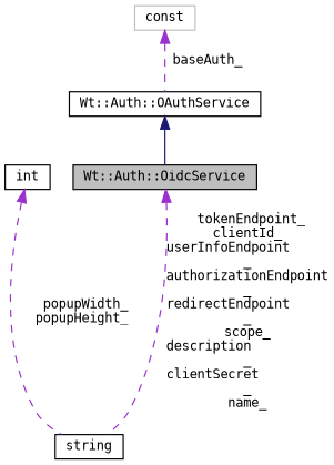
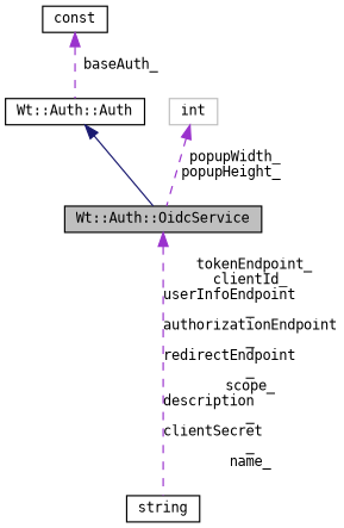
  digraph {
    fontname="DejaVu Sans Mono"
    node [color=black fillcolor=white fontname="DejaVu Sans Mono" fontsize=10 shape=record style=filled]
    edge [color=darkorchid3 dir=back fontname="DejaVu Sans Mono" fontsize=10 labelfontname=Helvetica labelfontsize=10 style=dashed]
    n1 [fillcolor=grey75 fontcolor=black height=0.2 label="Wt::Auth::OidcService" width=0.4]
    n2 [height=0.2 label=string width=0.4]
-   n3 [height=0.2 label="Wt::Auth::OAuthService" width=0.4]
-   n4 [color=grey75 height=0.2 label=const width=0.4]
-   n5 [height=0.2 label=int width=0.4]
+   n3 [height=0.2 label="Wt::Auth::Auth" width=0.4]
+   n4 [height=0.2 label=const width=0.4]
+   n5 [color=grey75 height=0.2 label=int width=0.4]
    n1 -> n2 [label=" tokenEndpoint_\nclientId_\nuserInfoEndpoint\l_\nauthorizationEndpoint\l_\nredirectEndpoint\l_\nscope_\ndescription\l_\nclientSecret\l_\nname_"]
    n3 -> n1 [color=midnightblue style=solid]
    n4 -> n3 [label=" baseAuth_"]
-   n5 -> n2 [label=" popupWidth_\npopupHeight_"]
+   n5 -> n1 [label=" popupWidth_\npopupHeight_"]
  }
